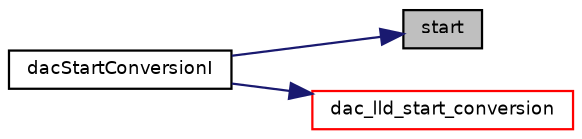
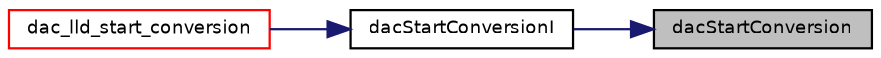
  digraph {
    rankdir=LR
    node [color=black fontname=Helvetica fontsize=8 shape=record]
    edge [color=midnightblue fontname=Helvetica fontsize=8 labelfontname=Helvetica labelfontsize=8 style=solid]
-   n1 [fillcolor=grey75 fontcolor=black height=0.2 label=start style=filled width=0.4]
+   n1 [fillcolor=grey75 fontcolor=black height=0.2 label=dacStartConversion style=filled width=0.4]
    n2 [height=0.2 label=dacStartConversionI width=0.4]
    n3 [color=red height=0.2 label=dac_lld_start_conversion width=0.4]
    n2 -> n1
-   n2 -> n3
+   n3 -> n2
  }
